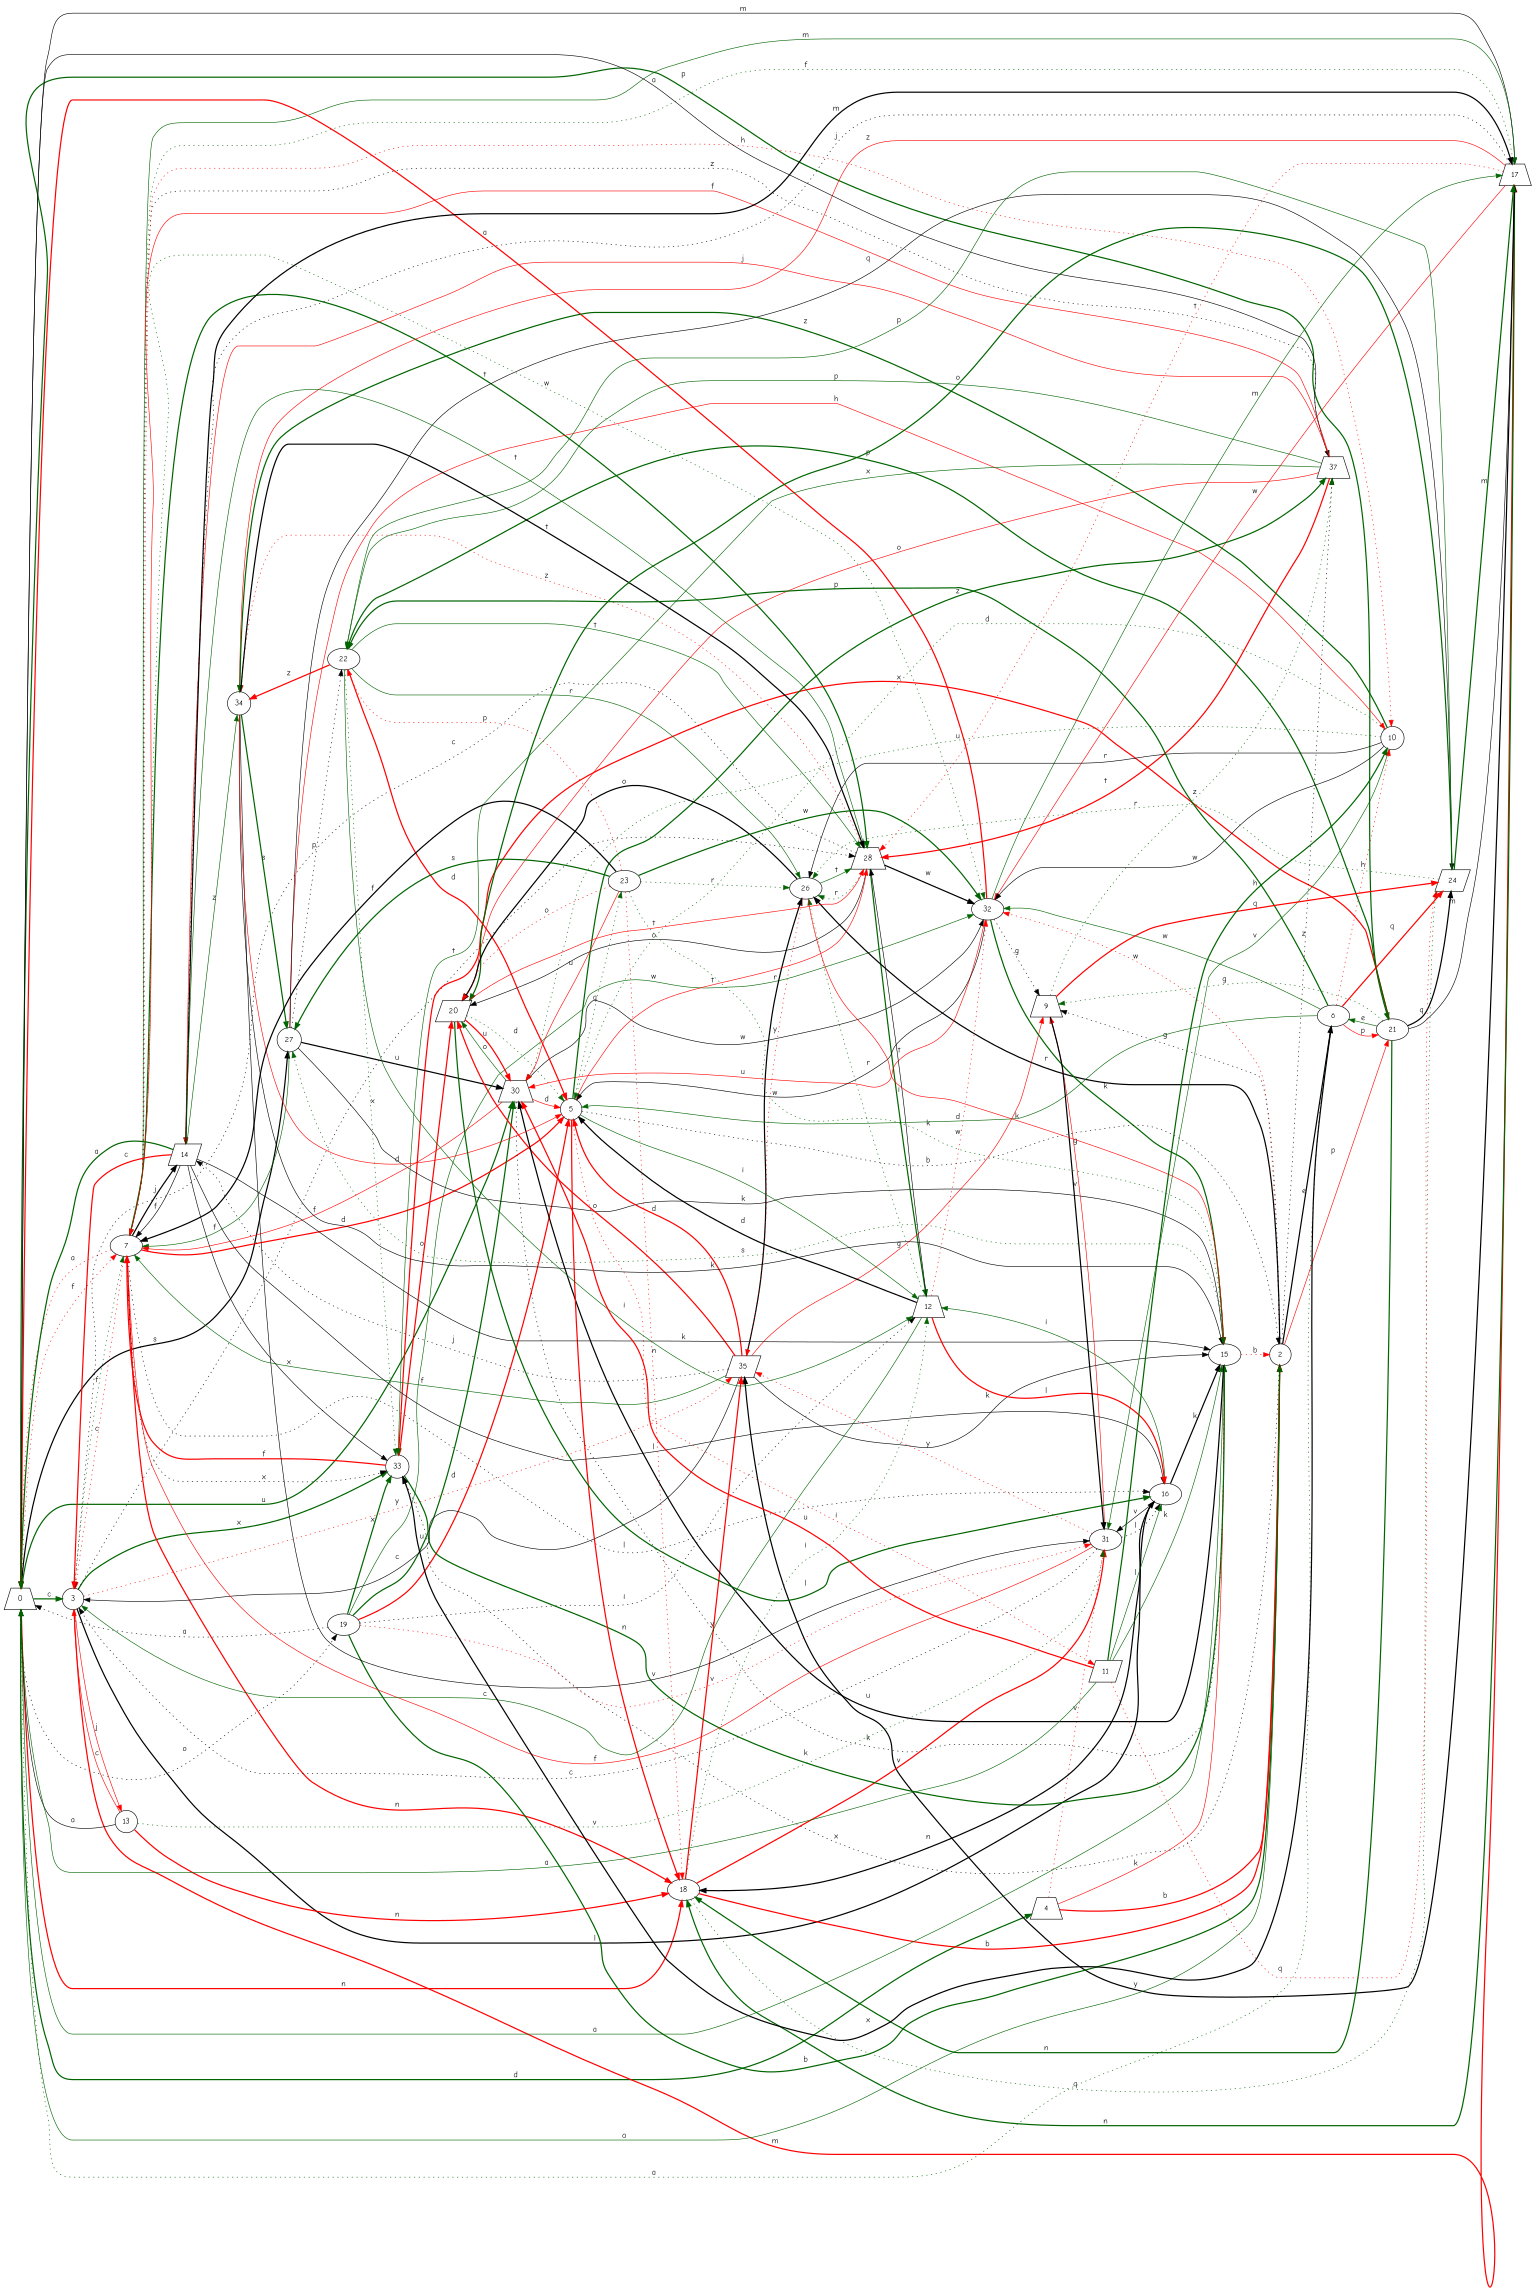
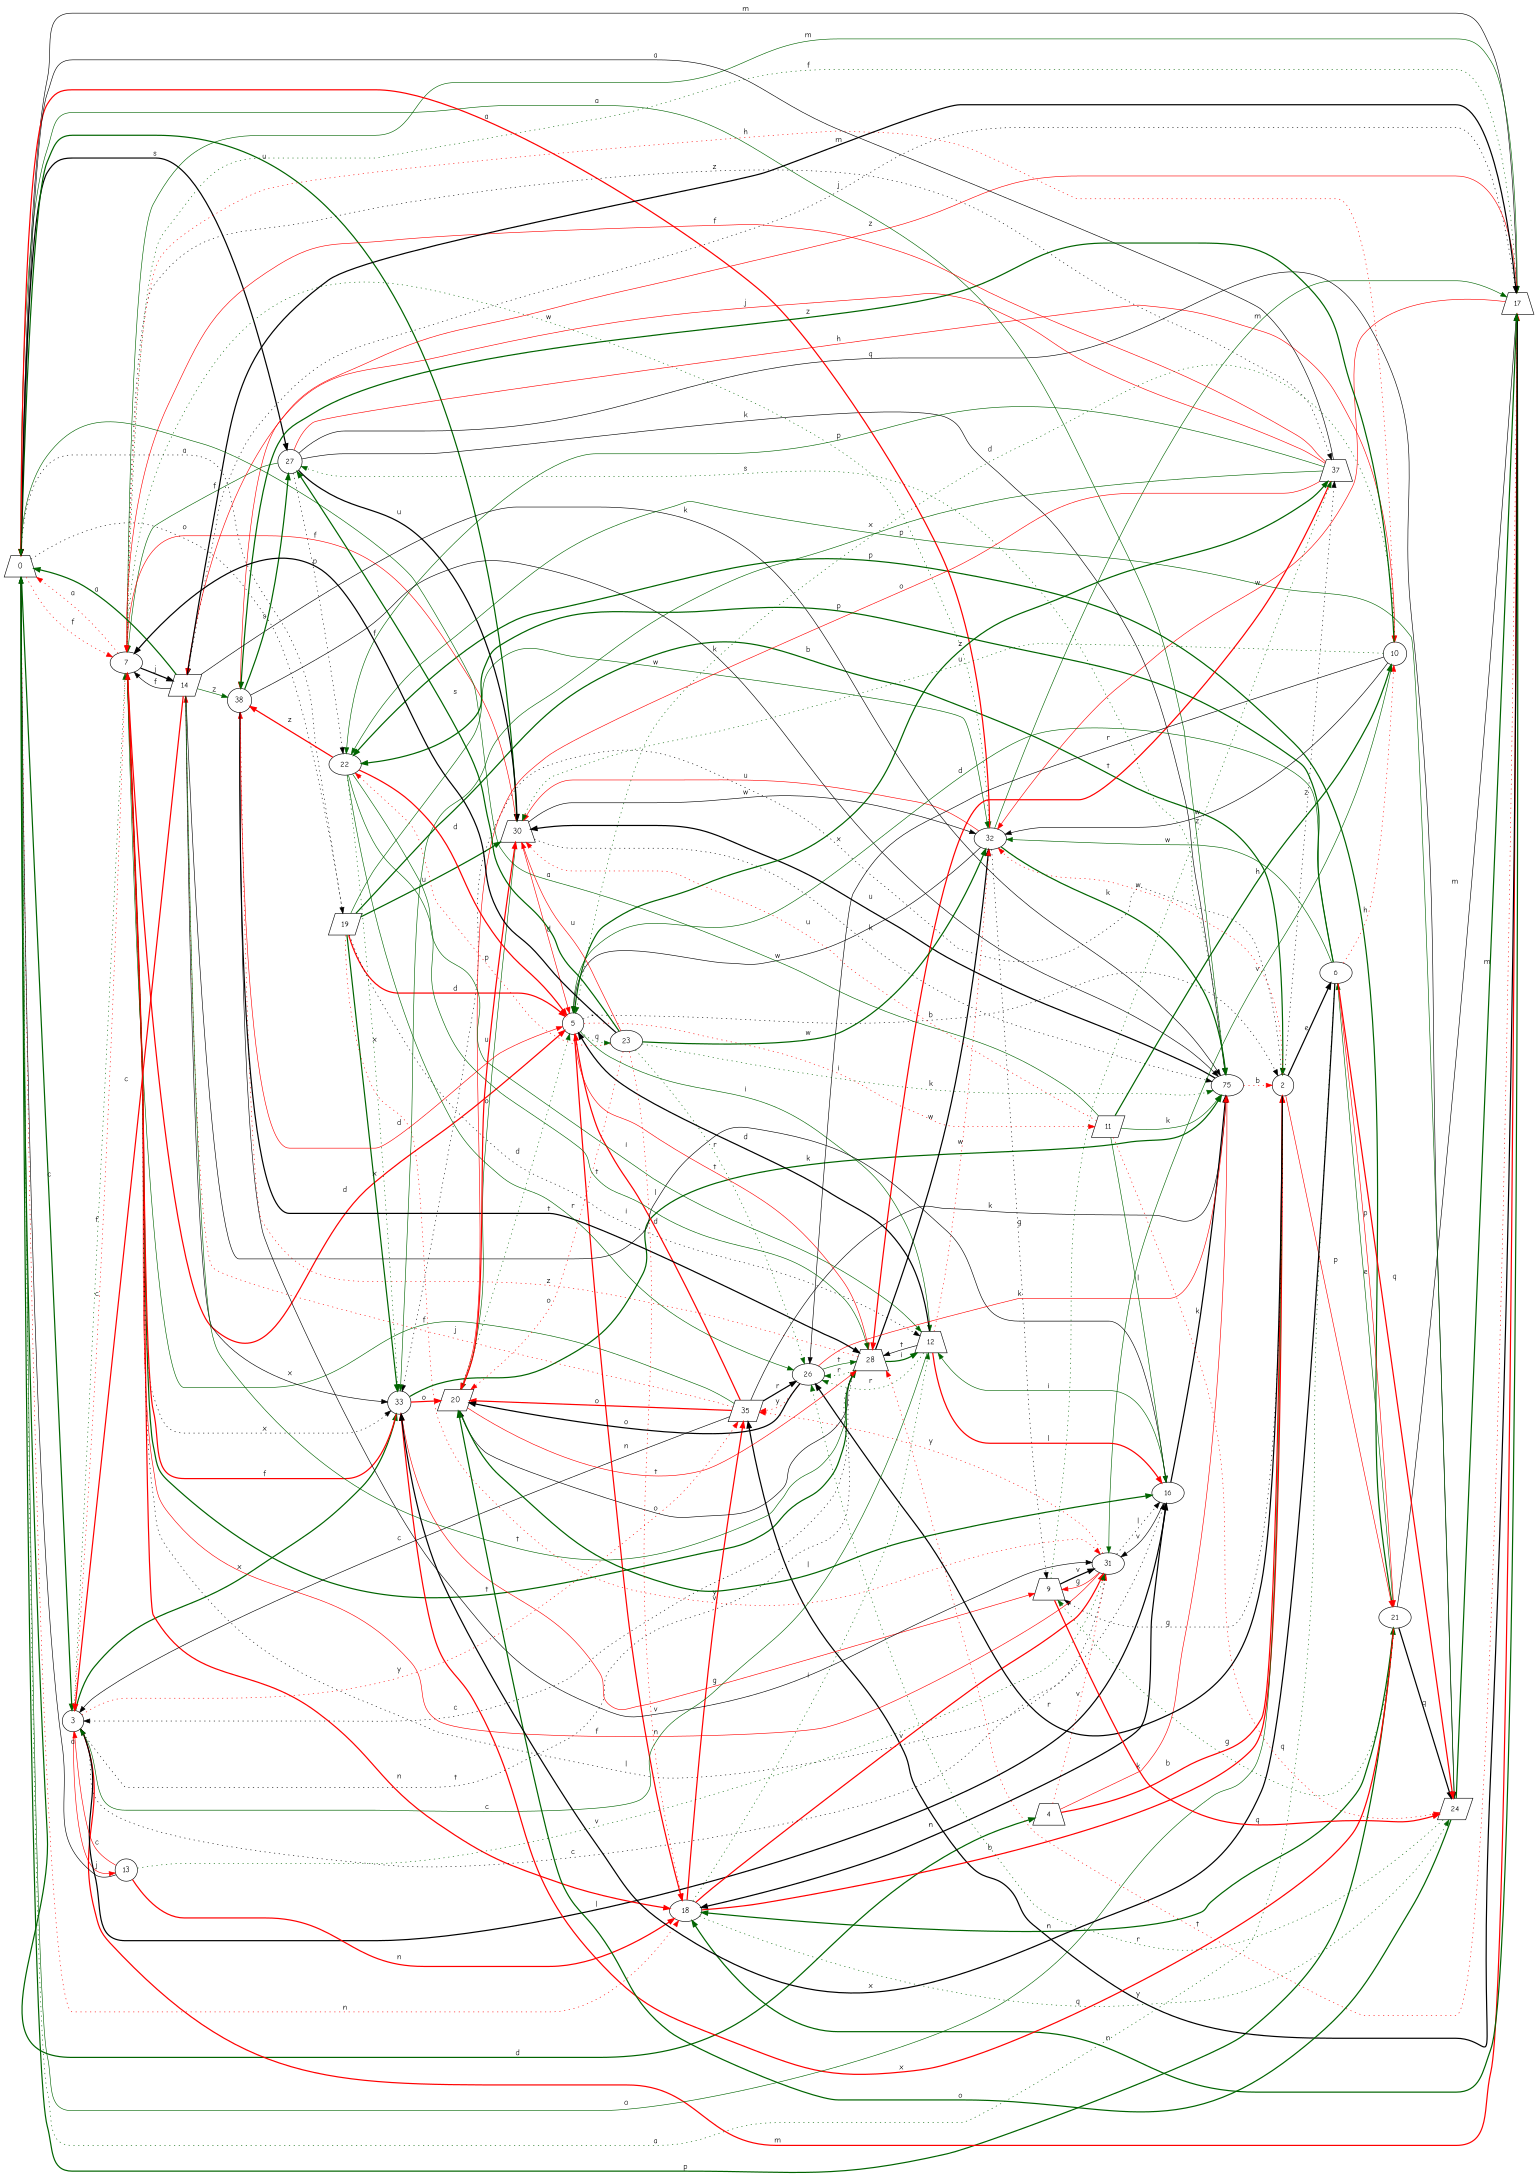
  strict digraph {
    fontname="Comic Neue"
    rankdir=LR
    node [fontname="Comic Neue" shape=ellipse]
    edge [color=darkgreen fontname="Comic Neue" style=bold]
    0 [shape=trapezium]
    3 [shape=circle]
    4 [shape=trapezium]
    7
    17 [shape=trapezium]
    18
-   19
+   19 [shape=parallelogram]
    21
    27 [shape=circle]
    30 [shape=trapezium]
    33 [shape=circle]
    13 [shape=circle]
    16
    28 [shape=trapezium]
    35 [shape=parallelogram]
    2 [shape=circle]
-   15
+   15 [label=75]
    31
    32
    37 [shape=trapezium]
    5 [shape=circle]
    10 [shape=circle]
    14 [shape=parallelogram]
-   38 [shape=circle label=34]
+   38 [shape=circle]
    12 [shape=trapezium]
    24 [shape=parallelogram]
    6
    9 [shape=trapezium]
    22
    20 [shape=parallelogram]
    26
    11 [shape=parallelogram]
    23
    0 -> 3 [label=c]
    0 -> 4 [label=d]
    0 -> 7 [color=red label=f style=dotted]
    0 -> 17 [color=black label=m style=solid]
-   0 -> 18 [color=red label=n]
+   0 -> 18 [color=red label=n style=dotted]
    0 -> 19 [color=black label=o style=dotted]
    0 -> 21 [label=p]
    0 -> 27 [color=black label=s]
    0 -> 30 [label=u]
    3 -> 7 [label=f style=dotted]
    3 -> 17 [color=red label=m]
    3 -> 33 [label=x]
    3 -> 13 [color=red label=j style=solid]
    3 -> 16 [color=black label=l]
    3 -> 28 [color=black label=t style=dotted]
    3 -> 35 [color=red label=y style=dotted]
    4 -> 2 [color=red label=b]
    4 -> 15 [color=red label=k style=solid]
    4 -> 31 [color=red label=v style=dotted]
    7 -> 0 [color=red label=a style=dotted]
    7 -> 3 [color=red label=c style=dotted]
    7 -> 17 [label=m style=solid]
    7 -> 18 [color=red label=n]
    7 -> 33 [color=black label=x style=dotted]
    7 -> 16 [color=black label=l style=dotted]
    7 -> 28 [label=t]
    7 -> 32 [label=w style=dotted]
    7 -> 37 [color=black label=z style=dotted]
    7 -> 5 [color=red label=d]
    7 -> 10 [color=red label=h style=dotted]
    7 -> 14 [color=black label=j]
    17 -> 7 [label=f style=dotted]
    17 -> 18 [label=n]
    17 -> 28 [color=red label=t style=dotted]
    17 -> 35 [color=black label=y]
    17 -> 32 [color=red label=w style=solid]
    17 -> 14 [color=black label=j style=dotted]
    17 -> 38 [color=red label=z style=solid]
    18 -> 35 [color=red label=y]
    18 -> 2 [color=red label=b]
    18 -> 31 [color=red label=v]
    18 -> 12 [label=i style=dotted]
    18 -> 24 [label=q style=dotted]
    19 -> 0 [color=black label=a style=dotted]
    19 -> 30 [label=u]
    19 -> 33 [label=x]
    19 -> 2 [label=b]
    19 -> 31 [color=red label=v style=dotted]
    19 -> 32 [label=w style=solid]
    19 -> 5 [color=red label=d]
    19 -> 12 [color=black label=i style=dotted]
    21 -> 17 [color=black label=m style=solid]
    21 -> 18 [label=n]
    21 -> 33 [color=red label=x]
    21 -> 24 [color=black label=q]
    21 -> 6 [label=e style=solid]
    21 -> 9 [label=g style=dotted]
    21 -> 22 [label=p]
    27 -> 7 [label=f style=solid]
    27 -> 30 [color=black label=u]
    27 -> 15 [color=black label=k style=solid]
    27 -> 10 [color=red label=h style=solid]
    27 -> 24 [color=black label=q style=solid]
    27 -> 22 [color=black label=p style=dotted]
    30 -> 7 [color=red label=f style=solid]
    30 -> 15 [color=black label=k style=dotted]
    30 -> 32 [color=black label=w style=solid]
    30 -> 5 [color=red label=d style=solid]
    30 -> 20 [label=o style=solid]
    33 -> 7 [color=red label=f]
    33 -> 15 [label=k]
-   35 -> 9 [color=red label=g style=solid]
+   33 -> 9 [color=red label=g style=solid]
    33 -> 20 [color=red label=o]
    13 -> 0 [color=black label=a style=solid]
    13 -> 3 [color=red label=c style=solid]
    13 -> 18 [color=red label=n]
    13 -> 31 [label=v style=dotted]
    16 -> 18 [color=black label=n]
    16 -> 15 [color=black label=k]
    16 -> 31 [color=black label=v style=solid]
    16 -> 12 [label=i style=solid]
    28 -> 3 [color=black label=c style=dotted]
    28 -> 32 [color=black label=w]
    28 -> 38 [color=red label=z style=dotted]
    28 -> 12 [label=i]
    28 -> 20 [color=black label=o style=solid]
    28 -> 26 [label=r style=dotted]
    35 -> 3 [color=black label=c style=solid]
    35 -> 7 [label=f style=solid]
    35 -> 15 [color=black label=k style=solid]
    35 -> 5 [color=red label=d]
-   35 -> 14 [color=black label=j style=dotted]
+   35 -> 14 [color=red label=j style=dotted]
    35 -> 20 [color=red label=o]
    35 -> 26 [color=black label=r]
    2 -> 0 [label=a style=solid]
    2 -> 21 [color=red label=p style=solid]
    2 -> 33 [color=black label=x style=dotted]
    2 -> 32 [color=red label=w style=dotted]
    2 -> 37 [color=black label=z style=dotted]
    2 -> 6 [color=black label=e]
    2 -> 9 [color=black label=g style=dotted]
    2 -> 26 [color=black label=r]
    15 -> 0 [label=a style=solid]
    15 -> 27 [label=s style=dotted]
    15 -> 30 [color=black label=u]
    15 -> 2 [color=red label=b style=dotted]
    31 -> 3 [color=black label=c style=dotted]
    31 -> 7 [color=red label=f style=solid]
    31 -> 16 [color=black label=l style=dotted]
    31 -> 35 [color=red label=y style=dotted]
    31 -> 9 [color=red label=g style=solid]
    32 -> 0 [color=red label=a]
    32 -> 17 [label=m style=solid]
    32 -> 30 [color=red label=u style=solid]
    32 -> 15 [label=k]
    32 -> 5 [color=black label=w style=solid]
    32 -> 9 [color=black label=g style=dotted]
    37 -> 0 [color=black label=a style=solid]
    37 -> 7 [color=red label=f style=solid]
    37 -> 33 [label=x style=solid]
    37 -> 28 [color=red label=t]
    37 -> 14 [color=red label=j style=solid]
    37 -> 22 [label=p style=solid]
    37 -> 20 [color=red label=o style=solid]
    5 -> 18 [color=red label=n]
    5 -> 28 [color=red label=t style=solid]
    5 -> 2 [color=black label=b style=dotted]
    5 -> 37 [label=z]
    5 -> 12 [label=i style=solid]
    5 -> 11 [color=red label=i style=dotted]
    5 -> 23 [label=q style=dotted]
    10 -> 30 [label=u style=dotted]
    10 -> 31 [label=v style=solid]
    10 -> 32 [color=black label=w style=solid]
    10 -> 5 [label=d style=dotted]
    10 -> 38 [label=z]
    10 -> 26 [color=black label=r style=solid]
    14 -> 0 [label=a]
    14 -> 3 [color=red label=c]
    14 -> 7 [color=black label=f style=solid]
    14 -> 17 [color=black label=m]
    14 -> 33 [color=black label=x style=solid]
    14 -> 16 [color=black label=l style=solid]
    14 -> 28 [label=t style=solid]
    14 -> 15 [color=black label=k style=solid]
    14 -> 38 [label=z style=solid]
    38 -> 27 [label=s]
    38 -> 28 [color=black label=t]
    38 -> 15 [color=black label=k style=solid]
    38 -> 31 [color=black label=v style=solid]
    38 -> 5 [color=red label=d style=solid]
    12 -> 3 [label=c style=solid]
    12 -> 16 [color=red label=l]
    12 -> 28 [color=black label=t style=solid]
    12 -> 32 [color=red label=w style=dotted]
    12 -> 5 [color=black label=d]
    12 -> 26 [label=r style=dotted]
    24 -> 17 [label=m]
    24 -> 22 [label=p style=solid]
    24 -> 20 [label=o]
    24 -> 26 [label=r style=dotted]
    6 -> 0 [label=a style=dotted]
    6 -> 21 [color=red label=p style=solid]
    6 -> 33 [color=black label=x]
    6 -> 32 [label=w style=solid]
    6 -> 5 [label=d style=solid]
    6 -> 10 [color=red label=h style=dotted]
    6 -> 24 [color=red label=q]
    6 -> 22 [label=p]
    9 -> 31 [color=black label=v]
    9 -> 37 [label=z style=dotted]
    9 -> 24 [color=red label=q]
    22 -> 33 [label=x style=dotted]
    22 -> 28 [label=t style=solid]
    22 -> 5 [color=red label=d]
    22 -> 38 [color=red label=z]
    22 -> 12 [label=i style=solid]
    22 -> 26 [label=r style=solid]
    20 -> 30 [color=red label=u]
    20 -> 16 [label=l]
    20 -> 28 [color=red label=t style=solid]
    20 -> 5 [label=d style=dotted]
    26 -> 28 [label=t style=solid]
    26 -> 35 [color=red label=y style=dotted]
    26 -> 15 [color=red label=k style=solid]
    26 -> 20 [color=black label=o]
    11 -> 0 [label=a style=solid]
-   11 -> 30 [color=red label=u]
+   11 -> 30 [color=red label=u style=dotted]
    11 -> 16 [label=l style=solid]
    11 -> 15 [label=k style=solid]
    11 -> 10 [label=h]
    11 -> 24 [color=red label=q style=dotted]
    23 -> 7 [color=black label=f]
    23 -> 18 [color=red label=n style=dotted]
    23 -> 27 [label=s]
    23 -> 30 [color=red label=u style=solid]
    23 -> 15 [label=k style=dotted]
    23 -> 32 [label=w]
    23 -> 22 [color=red label=p style=dotted]
    23 -> 20 [color=red label=o style=dotted]
    23 -> 26 [label=r style=dotted]
  }
